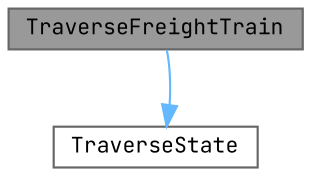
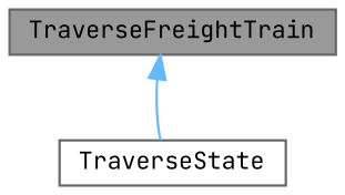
  digraph {
    fontname="JetBrains Mono"
    node [color=gray40 fontname="JetBrains Mono" fontsize=10 shape=box style=filled]
    n1 [fillcolor=grey60 fontcolor=black height=0.2 label=TraverseFreightTrain width=0.4]
    n2 [fillcolor=white height=0.2 label=TraverseState width=0.4]
-   n2 -> n1 [color=steelblue1 dir=back fontname="JetBrains Mono" fontsize=10 labelfontname=Helvetica labelfontsize=10 style=solid]
+   n1 -> n2 [color=steelblue1 dir=back fontname="JetBrains Mono" fontsize=10 labelfontname=Helvetica labelfontsize=10 style=solid]
  }
